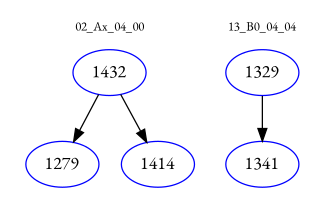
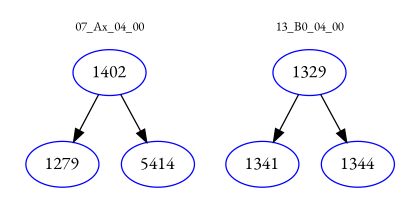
  digraph {
    fontname="EB Garamond"
    node [color=blue fontname="EB Garamond"]
    edge [color=black fontname="EB Garamond"]
-   n1 [label=1432]
+   n1 [label=1402]
    n2 [label=1279]
-   n3 [label=1414]
+   n3 [label=5414]
    n4 [label=1329]
    n5 [label=1341]
+   n6 [label=1344]
    subgraph cluster_1 {
      color=white
      fontsize=10
-     label="02_Ax_04_00"
+     label="07_Ax_04_00"
      n1
      n2
      n3
    }
    subgraph cluster_2 {
      color=white
      fontsize=10
-     label="13_B0_04_04"
+     label="13_B0_04_00"
      n4
      n5
+     n6
    }
    n1 -> n2
    n1 -> n3
    n4 -> n5
+   n4 -> n6
  }
